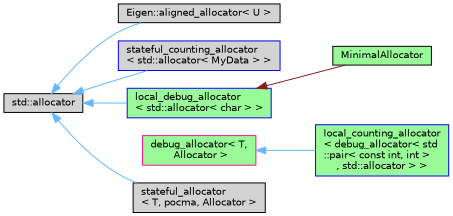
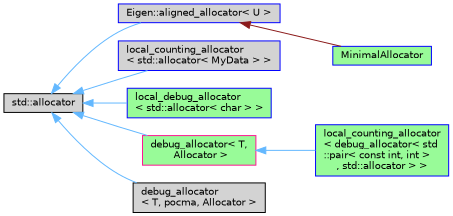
  digraph {
    rankdir=LR
    node [color=blue fillcolor=lightgrey fontname=Helvetica fontsize=10 shape=box style=filled]
    edge [color=steelblue1 dir=back fontname=Helvetica fontsize=10 labelfontname=Helvetica labelfontsize=10 style=solid]
    n1 [color=black height=0.2 label="std::allocator" width=0.4]
-   n2 [color=black height=0.2 label="Eigen::aligned_allocator\< U \>" width=0.4]
-   n3 [height=0.2 label="stateful_counting_allocator\l\< std::allocator\< MyData \> \>" width=0.4]
+   n2 [height=0.2 label="Eigen::aligned_allocator\< U \>" width=0.4]
+   n3 [height=0.2 label="local_counting_allocator\l\< std::allocator\< MyData \> \>" width=0.4]
    n4 [fillcolor=palegreen height=0.2 label="local_debug_allocator\l\< std::allocator\< char \> \>" width=0.4]
    n5 [color=deeppink fillcolor=palegreen height=0.2 label="debug_allocator\< T,\l Allocator \>" width=0.4]
-   n6 [color=black height=0.2 label="stateful_allocator\l\< T, pocma, Allocator \>" width=0.4]
-   n7 [color=black fillcolor=palegreen height=0.2 label=MinimalAllocator width=0.4]
+   n6 [color=black height=0.2 label="debug_allocator\l\< T, pocma, Allocator \>" width=0.4]
+   n7 [fillcolor=palegreen height=0.2 label=MinimalAllocator width=0.4]
    n8 [fillcolor=palegreen height=0.2 label="local_counting_allocator\l\< debug_allocator\< std\l::pair\< const int, int \>\l, std::allocator \> \>" width=0.4]
    n1 -> n2
    n1 -> n3
    n1 -> n4
+   n1 -> n5
    n1 -> n6
-   n4 -> n7 [color=firebrick4]
+   n2 -> n7 [color=firebrick4]
    n5 -> n8
  }
